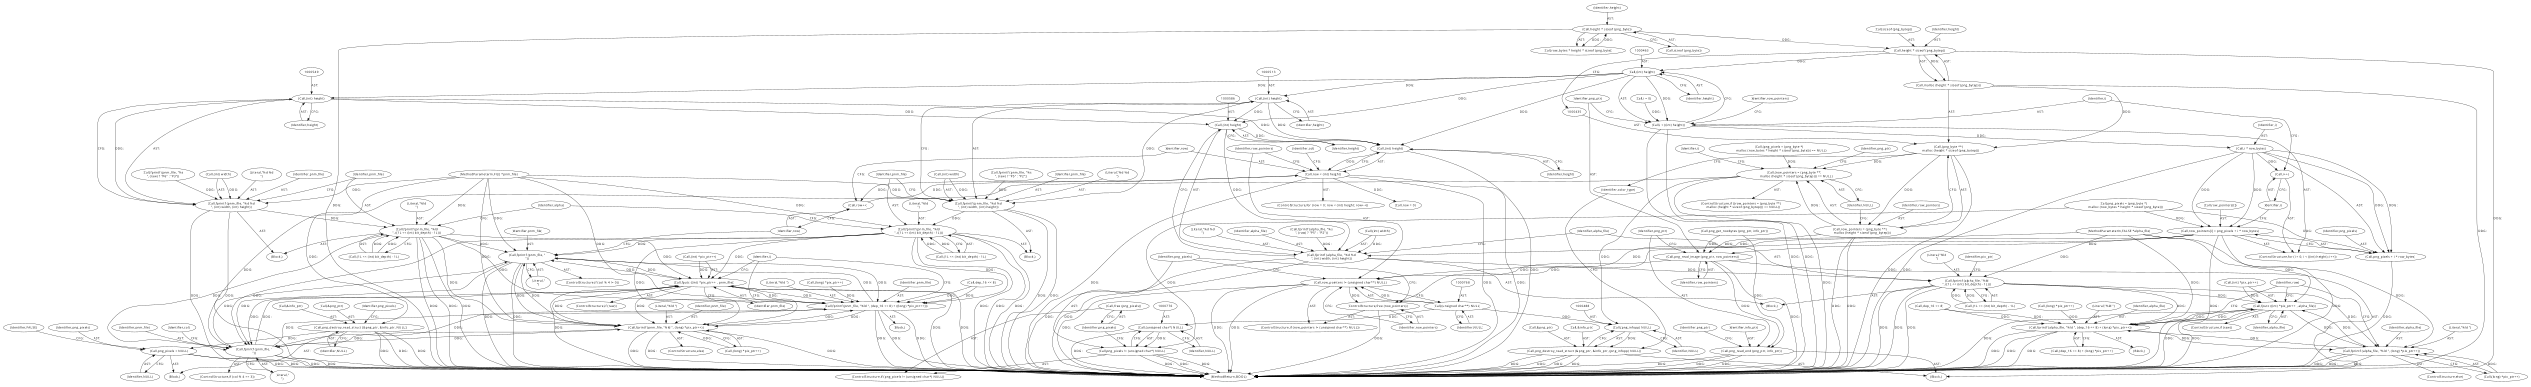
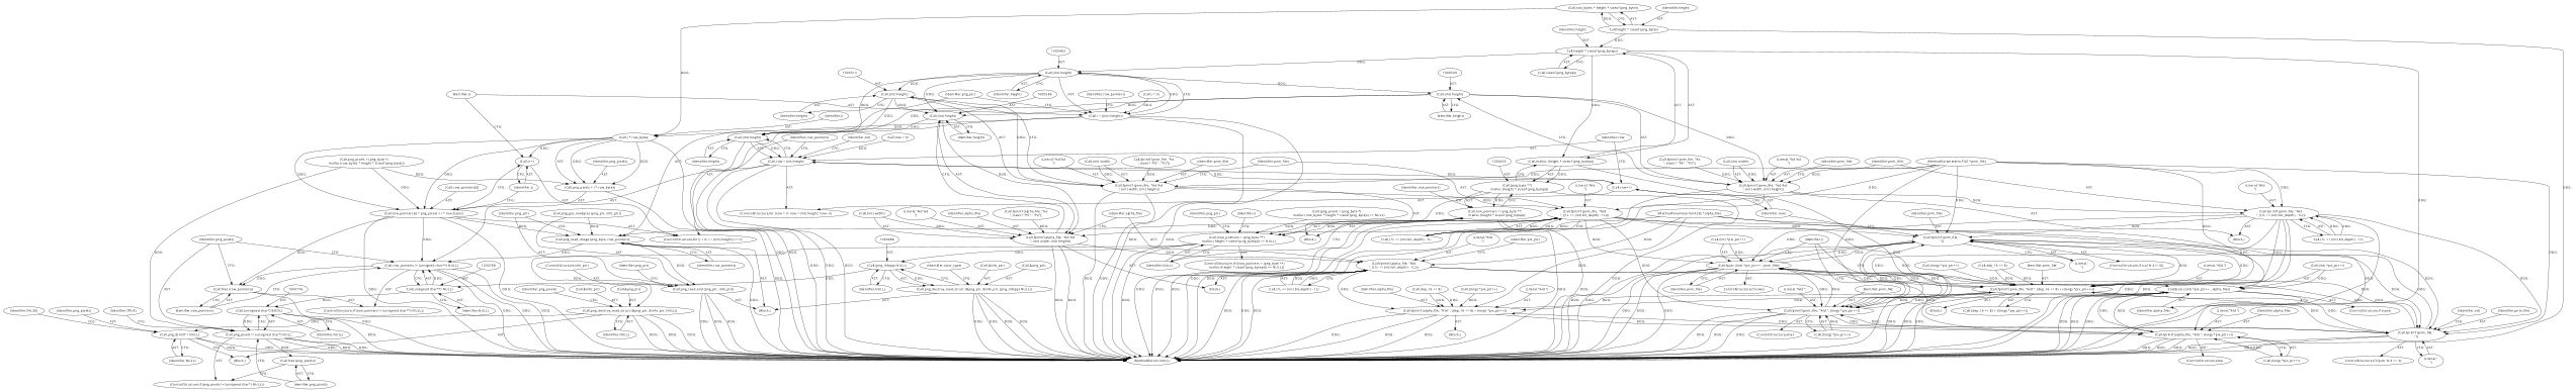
  digraph {
    fontname="Open Sans"
    node [fontname="Open Sans"]
    edge [fontname="Open Sans"]
    n1 [label="(Call,height * sizeof (png_bytep))"]
    n2 [label="(Call,malloc (height * sizeof (png_bytep)))"]
    n3 [label="(Call,(int) height)"]
    n4 [label="(Call,sizeof (png_bytep))"]
-   n5 [label="(MethodReturn,BOOL)"]
+   n5 [label="(MethodReturn,NULL)"]
    n6 [label="(Call,(png_byte **)\n     malloc (height * sizeof (png_bytep)))"]
    n7 [label="(Call,i < ((int) height))"]
    n8 [label="(Call,(int) height)"]
    n9 [label="(Call,(int) height)"]
    n10 [label="(Call,(int) height)"]
    n11 [label="(Call,(int) height)"]
    n12 [label="(Identifier,height)"]
    n13 [label="(Call,height * sizeof (png_byte))"]
-   n14 [label="(Call,sizeof (png_byte))"]
    n15 [label="(Call,row_bytes * height * sizeof (png_byte))"]
    n16 [label="(Call,i * row_bytes)"]
    n17 [label="(Call,(row_pointers = (png_byte **)\n     malloc (height * sizeof (png_bytep))) == NULL)"]
    n18 [label="(Call,row_pointers = (png_byte **)\n     malloc (height * sizeof (png_bytep)))"]
    n19 [label="(Call,png_destroy_read_struct (&png_ptr, &info_ptr, NULL))"]
    n20 [label="(Call,(png_infopp) NULL)"]
    n21 [label="(ControlStructure,if ((row_pointers = (png_byte **)\n     malloc (height * sizeof (png_bytep))) == NULL))"]
    n22 [label="(Identifier,NULL)"]
-   n23 [label="(Call,png_read_image (png_ptr, row_pointers))"]
-   n24 [label="(Call,png_pixels = NULL)"]
+   n23 [label="(Call,png_read_image (png_byte, row_pointers))"]
+   n24 [label="(Call,png_fprintf = NULL)"]
    n25 [label="(Identifier,NULL)"]
    n26 [label="(Block,)"]
    n27 [label="(Call,png_destroy_read_struct (&png_ptr, &info_ptr, (png_infopp) NULL))"]
    n28 [label="(Call,(unsigned char**) NULL)"]
    n29 [label="(Identifier,NULL)"]
    n30 [label="(Identifier,NULL)"]
    n31 [label="(Block,)"]
    n32 [label="(Call,row_pointers != (unsigned char**) NULL)"]
-   n33 [label="(Call,(unsigned char*) NULL)"]
+   n33 [label="(Call,(unsigned char*) BOOL)"]
    n34 [label="(Identifier,NULL)"]
-   n35 [label="(ControlStructure,free (row_pointers))"]
+   n35 [label="(Call,free (row_pointers))"]
    n36 [label="(ControlStructure,if (row_pointers != (unsigned char**) NULL))"]
    n37 [label="(Call,png_pixels != (unsigned char*) NULL)"]
    n38 [label="(Identifier,NULL)"]
    n39 [label="(Identifier,row_pointers)"]
    n40 [label="(Call,free (png_pixels))"]
    n41 [label="(ControlStructure,if (png_pixels != (unsigned char*) NULL))"]
    n42 [label="(Identifier,png_pixels)"]
    n43 [label="(Call,png_read_end (png_ptr, info_ptr))"]
    n44 [label="(Identifier,row_pointers)"]
-   n45 [label="(Identifier,info_ptr)"]
+   n45 [label="(ControlStructure,info_ptr)"]
    n46 [label="(ControlStructure,for (i = 0; i < ((int) height); i++))"]
    n47 [label="(Call,fprintf (pnm_file, \"%d %d\n\", (int) width, (int) height))"]
    n48 [label="(Identifier,height)"]
    n49 [label="(Call,fprintf (alpha_file, \"%d %d\n\", (int) width, (int) height))"]
    n50 [label="(Identifier,height)"]
    n51 [label="(Call,row < (int) height)"]
    n52 [label="(Identifier,height)"]
    n53 [label="(Call,fprintf (pnm_file, \"%d %d\n\", (int) width, (int) height))"]
    n54 [label="(Identifier,height)"]
    n55 [label="(Call,i++)"]
    n56 [label="(Call,row_pointers[i] = png_pixels + i * row_bytes)"]
    n57 [label="(Call,png_pixels + i * row_bytes)"]
    n58 [label="(Identifier,i)"]
    n59 [label="(Call,fprintf (pnm_file, \"%ld\n\", ((1L << (int) bit_depth) - 1L)))"]
    n60 [label="(Block,)"]
    n61 [label="(Call,fputc ((int) *pix_ptr++ , pnm_file))"]
    n62 [label="(Call,fprintf (pnm_file, \"%ld \", (dep_16 << 8) + ((long) *pix_ptr++)))"]
    n63 [label="(Call,fprintf (pnm_file, \"%ld \", (long) *pix_ptr++))"]
    n64 [label="(Call,fprintf (pnm_file, \"\n\"))"]
    n65 [label="(Call,fprintf (pnm_file, \"\n\"))"]
    n66 [label="(Call,(1L << (int) bit_depth) - 1L)"]
    n67 [label="(Identifier,pnm_file)"]
    n68 [label="(ControlStructure,if (raw))"]
    n69 [label="(Block,)"]
+   n70 [label="(Call,(dep_16 << 8) + ((long) *pix_ptr++))"]
    n71 [label="(Call,(long) *pix_ptr++)"]
    n72 [label="(ControlStructure,else)"]
    n73 [label="(Literal,\"\n\")"]
-   n74 [label="(ControlStructure,if (col % 4 == 3))"]
+   n74 [label="(ControlStructure,if (fputc % 4 == 3))"]
    n75 [label="(Literal,\"\n\")"]
    n76 [label="(ControlStructure,if (col % 4 != 0))"]
    n77 [label="(Call,fprintf (alpha_file, \"%ld\n\", ((1L << (int) bit_depth) - 1L)))"]
    n78 [label="(Block,)"]
    n79 [label="(Call,fputc ((int) *pix_ptr++ , alpha_file))"]
    n80 [label="(Call,fprintf (alpha_file, \"%ld \", (dep_16 << 8) + (long) *pix_ptr++))"]
    n81 [label="(Call,fprintf (alpha_file, \"%ld \", (long) *pix_ptr++))"]
    n82 [label="(Call,(1L << (int) bit_depth) - 1L)"]
    n83 [label="(Identifier,alpha_file)"]
    n84 [label="(ControlStructure,if (raw))"]
    n85 [label="(Block,)"]
-   n86 [label="(Call,(dep_16 << 8) + (long) *pix_ptr++)"]
    n87 [label="(ControlStructure,else)"]
    n88 [label="(Call,(long) *pix_ptr++)"]
    n89 [label="(Call,row++)"]
    n90 [label="(ControlStructure,for (row = 0; row < (int) height; row++))"]
    n91 [label="(Identifier,row)"]
    n92 [label="(Call,fprintf (pnm_file, \"%ld\n\", ((1L << (int) bit_depth) - 1L)))"]
    n93 [label="(Block,)"]
    n94 [label="(Call,(1L << (int) bit_depth) - 1L)"]
    n95 [label="(Call,dep_16 << 8)"]
    n96 [label="(Identifier,png_ptr)"]
    n97 [label="(Call,(int) width)"]
    n98 [label="(Identifier,row_pointers)"]
    n99 [label="(Literal,\"%ld \")"]
    n100 [label="(Literal,\"%ld\n\")"]
    n101 [label="(Call,(int) width)"]
    n102 [label="(MethodParameterIn,FILE *pnm_file)"]
    n103 [label="(Identifier,i)"]
    n104 [label="(Call,&info_ptr)"]
    n105 [label="(Literal,\"%ld \")"]
    n106 [label="(Call,&png_ptr)"]
    n107 [label="(Literal,\"%ld\n\")"]
    n108 [label="(Identifier,col)"]
    n109 [label="(Identifier,row_pointers)"]
    n110 [label="(Call,(long) *pix_ptr++)"]
    n111 [label="(Call,(long) *pix_ptr++)"]
    n112 [label="(Identifier,FALSE)"]
    n113 [label="(Identifier,i)"]
    n114 [label="(Call,(int) *pix_ptr++)"]
    n115 [label="(Identifier,row_pointers)"]
    n116 [label="(Identifier,png_pixels)"]
    n117 [label="(Identifier,col)"]
    n118 [label="(Call,&png_ptr)"]
    n119 [label="(Literal,\"%d %d\n\")"]
    n120 [label="(Identifier,png_pixels)"]
    n121 [label="(Identifier,color_type)"]
    n122 [label="(Call,fprintf (pnm_file, \"%s\n\", (raw) ? \"P5\" : \"P2\"))"]
    n123 [label="(Call,fprintf (pnm_file, \"%s\n\", (raw) ? \"P6\" : \"P3\"))"]
    n124 [label="(Literal,\"%ld \")"]
    n125 [label="(Identifier,alpha_file)"]
    n126 [label="(Identifier,alpha_file)"]
    n127 [label="(Identifier,i)"]
    n128 [label="(Identifier,height)"]
    n129 [label="(Call,&info_ptr)"]
    n130 [label="(Identifier,height)"]
    n131 [label="(Identifier,pnm_file)"]
    n132 [label="(Identifier,pnm_file)"]
    n133 [label="(Identifier,alpha_file)"]
    n134 [label="(Call,dep_16 << 8)"]
    n135 [label="(Identifier,pix_ptr)"]
    n136 [label="(Identifier,pnm_file)"]
    n137 [label="(Call,(png_pixels = (png_byte *)\n     malloc (row_bytes * height * sizeof (png_byte))) == NULL)"]
    n138 [label="(Call,i = 0)"]
    n139 [label="(Literal,\"%ld \")"]
    n140 [label="(Identifier,pnm_file)"]
    n141 [label="(Identifier,pnm_file)"]
    n142 [label="(Identifier,alpha_file)"]
    n143 [label="(Call,row_pointers[i])"]
    n144 [label="(Call,(int) *pix_ptr++)"]
    n145 [label="(Identifier,pnm_file)"]
    n146 [label="(Identifier,png_pixels)"]
-   n148 [label="(Identifier,raw)"]
-   n149 [label="(Identifier,alpha)"]
+   n147 [label="(Identifier,TRUE)"]
    n150 [label="(MethodParameterIn,FALSE *alpha_file)"]
    n151 [label="(Call,row = 0)"]
    n152 [label="(Call,(int) width)"]
    n153 [label="(Identifier,png_ptr)"]
    n154 [label="(Literal,\"%ld\n\")"]
    n155 [label="(Identifier,pnm_file)"]
    n156 [label="(Literal,\"%d %d\n\")"]
    n157 [label="(Identifier,row)"]
    n158 [label="(Identifier,png_pixels)"]
    n159 [label="(Identifier,png_ptr)"]
    n160 [label="(Identifier,i)"]
    n161 [label="(Identifier,pnm_file)"]
    n162 [label="(Call,png_get_rowbytes (png_ptr, info_ptr))"]
    n163 [label="(Literal,\"%d %d\n\")"]
    n164 [label="(Identifier,png_ptr)"]
    n165 [label="(Call,fprintf (alpha_file, \"%s\n\", (raw) ? \"P5\" : \"P2\"))"]
    n166 [label="(Call,png_pixels = (png_byte *)\n     malloc (row_bytes * height * sizeof (png_byte)))"]
    1000435
    1000488
    1000768
    1000776
    1000463
    1000513
    1000586
    1000549
    n1 -> n2 [label="AST: "]
    n1 -> n2 [label="DDG: "]
    n1 -> n3 [label="DDG: "]
-   n1 -> 1000435 [label="CFG: "]
+   n1 -> n4 [label="CFG: "]
    n1 -> n5 [label="DDG: "]
    n2 -> n1 [label="AST: "]
    n2 -> n5 [label="DDG: "]
    n2 -> n6 [label="AST: "]
    n2 -> n6 [label="DDG: "]
    n3 -> n7 [label="AST: "]
    n3 -> n7 [label="DDG: "]
    n3 -> n8 [label="DDG: "]
    n3 -> n9 [label="DDG: "]
    n3 -> n10 [label="DDG: "]
    n3 -> n11 [label="DDG: "]
    n3 -> n12 [label="CFG: "]
    n4 -> n1 [label="AST: "]
-   n6 -> n121 [label="CFG: "]
+   n6 -> n2 [label="CFG: "]
    n6 -> n5 [label="DDG: "]
    n6 -> n17 [label="DDG: "]
    n6 -> n18 [label="AST: "]
    n6 -> n18 [label="DDG: "]
    n7 -> n3 [label="CFG: "]
    n7 -> n5 [label="DDG: "]
    n7 -> n5 [label="DDG: "]
    n7 -> n16 [label="DDG: "]
    n7 -> n46 [label="AST: "]
    n8 -> n9 [label="DDG: "]
    n8 -> n10 [label="DDG: "]
    n8 -> n47 [label="AST: "]
    n8 -> n47 [label="DDG: "]
    n8 -> n48 [label="CFG: "]
    n9 -> n10 [label="DDG: "]
    n9 -> n49 [label="AST: "]
    n9 -> n49 [label="DDG: "]
    n9 -> n50 [label="CFG: "]
    n10 -> n5 [label="DDG: "]
    n10 -> n51 [label="AST: "]
    n10 -> n51 [label="DDG: "]
    n10 -> n52 [label="CFG: "]
    n11 -> n9 [label="DDG: "]
    n11 -> n10 [label="DDG: "]
    n11 -> n53 [label="AST: "]
    n11 -> n53 [label="DDG: "]
    n11 -> n54 [label="CFG: "]
    n12 -> n3 [label="AST: "]
    n13 -> n1 [label="DDG: "]
    n13 -> n5 [label="DDG: "]
-   n13 -> n14 [label="CFG: "]
    n13 -> n15 [label="AST: "]
    n13 -> n15 [label="DDG: "]
-   n14 -> n13 [label="AST: "]
-   n15 -> n13 [label="DDG: "]
+   n15 -> n13 [label="CFG: "]
+   n15 -> n16 [label="DDG: "]
    n16 -> n5 [label="DDG: "]
    n16 -> n55 [label="DDG: "]
    n16 -> n56 [label="DDG: "]
    n16 -> n56 [label="DDG: "]
    n16 -> n57 [label="AST: "]
    n16 -> n57 [label="DDG: "]
    n16 -> n57 [label="DDG: "]
    n17 -> n5 [label="DDG: "]
    n17 -> n19 [label="DDG: "]
    n17 -> n20 [label="DDG: "]
    n17 -> n21 [label="AST: "]
    n17 -> n22 [label="CFG: "]
    n18 -> n5 [label="DDG: "]
    n18 -> n5 [label="DDG: "]
    n18 -> n6 [label="CFG: "]
    n18 -> n17 [label="AST: "]
    n18 -> n17 [label="DDG: "]
    n18 -> n23 [label="DDG: "]
    n19 -> n5 [label="DDG: "]
    n19 -> n5 [label="DDG: "]
    n19 -> n5 [label="DDG: "]
    n19 -> n24 [label="DDG: "]
    n19 -> n25 [label="CFG: "]
    n19 -> n26 [label="AST: "]
    n20 -> n27 [label="AST: "]
    n20 -> n27 [label="DDG: "]
-   n28 -> n20 [label="DDG: "]
+   n20 -> n28 [label="DDG: "]
    n20 -> n29 [label="CFG: "]
    n22 -> n17 [label="AST: "]
    n22 -> n18 [label="CFG: "]
    n23 -> n5 [label="DDG: "]
    n23 -> n31 [label="AST: "]
    n23 -> n32 [label="DDG: "]
    n23 -> n43 [label="DDG: "]
    n23 -> n44 [label="CFG: "]
    n24 -> n5 [label="DDG: "]
    n24 -> n5 [label="DDG: "]
    n24 -> n26 [label="AST: "]
    n24 -> n30 [label="CFG: "]
    n25 -> n19 [label="AST: "]
    n27 -> n5 [label="DDG: "]
    n27 -> n5 [label="DDG: "]
    n27 -> n5 [label="DDG: "]
    n27 -> n5 [label="DDG: "]
    n27 -> n20 [label="CFG: "]
    n27 -> n31 [label="AST: "]
    n28 -> n32 [label="AST: "]
    n28 -> n32 [label="DDG: "]
    n28 -> n33 [label="DDG: "]
    n28 -> n34 [label="CFG: "]
    n29 -> n20 [label="AST: "]
    n30 -> n24 [label="AST: "]
    n32 -> n5 [label="DDG: "]
    n32 -> n5 [label="DDG: "]
    n32 -> n5 [label="DDG: "]
    n32 -> n28 [label="CFG: "]
    n32 -> n35 [label="DDG: "]
    n32 -> n36 [label="AST: "]
    n33 -> n5 [label="DDG: "]
    n33 -> n37 [label="AST: "]
    n33 -> n37 [label="DDG: "]
    n33 -> n38 [label="CFG: "]
    n34 -> n28 [label="AST: "]
    n35 -> n5 [label="DDG: "]
    n35 -> n36 [label="AST: "]
    n35 -> n39 [label="CFG: "]
    n37 -> n5 [label="DDG: "]
    n37 -> n5 [label="DDG: "]
    n37 -> n5 [label="DDG: "]
    n37 -> n33 [label="CFG: "]
+   n37 -> n40 [label="DDG: "]
    n37 -> n41 [label="AST: "]
    n38 -> n33 [label="AST: "]
    n39 -> n32 [label="CFG: "]
    n39 -> n35 [label="AST: "]
-   n40 -> n41 [label="AST: "]
+   n40 -> n41 [label="CFG: "]
    n40 -> n42 [label="CFG: "]
    n42 -> n37 [label="CFG: "]
    n42 -> n40 [label="AST: "]
    n43 -> n5 [label="DDG: "]
    n43 -> n5 [label="DDG: "]
    n43 -> n5 [label="DDG: "]
    n43 -> n31 [label="AST: "]
    n44 -> n23 [label="AST: "]
    n45 -> n43 [label="AST: "]
    n47 -> n5 [label="DDG: "]
    n47 -> n5 [label="DDG: "]
    n47 -> n8 [label="CFG: "]
    n47 -> n59 [label="DDG: "]
    n47 -> n60 [label="AST: "]
    n48 -> n8 [label="AST: "]
    n49 -> n5 [label="DDG: "]
    n49 -> n5 [label="DDG: "]
    n49 -> n9 [label="CFG: "]
    n49 -> n77 [label="DDG: "]
    n49 -> n78 [label="AST: "]
    n50 -> n9 [label="AST: "]
    n51 -> n5 [label="DDG: "]
    n51 -> n5 [label="DDG: "]
    n51 -> n5 [label="DDG: "]
    n51 -> n10 [label="CFG: "]
    n51 -> n89 [label="DDG: "]
    n51 -> n90 [label="AST: "]
    n52 -> n10 [label="AST: "]
    n53 -> n5 [label="DDG: "]
    n53 -> n5 [label="DDG: "]
    n53 -> n11 [label="CFG: "]
    n53 -> n92 [label="DDG: "]
    n53 -> n93 [label="AST: "]
    n54 -> n11 [label="AST: "]
    n55 -> n46 [label="AST: "]
    n55 -> n58 [label="CFG: "]
    n56 -> n5 [label="DDG: "]
    n56 -> n5 [label="DDG: "]
    n56 -> n23 [label="DDG: "]
    n56 -> n32 [label="DDG: "]
    n56 -> n35 [label="DDG: "]
    n56 -> n46 [label="AST: "]
-   n56 -> n57 [label="CFG: "]
+   n56 -> n55 [label="CFG: "]
    n57 -> n5 [label="DDG: "]
    n57 -> n56 [label="AST: "]
    n58 -> n55 [label="AST: "]
    n58 -> n56 [label="CFG: "]
    n59 -> n5 [label="DDG: "]
    n59 -> n5 [label="DDG: "]
    n59 -> n5 [label="DDG: "]
    n59 -> n60 [label="AST: "]
    n59 -> n61 [label="DDG: "]
    n59 -> n62 [label="DDG: "]
    n59 -> n63 [label="DDG: "]
    n59 -> n64 [label="DDG: "]
    n59 -> n65 [label="DDG: "]
    n59 -> n66 [label="CFG: "]
    n61 -> n5 [label="DDG: "]
    n61 -> n5 [label="DDG: "]
    n61 -> n5 [label="DDG: "]
    n61 -> n62 [label="DDG: "]
    n61 -> n63 [label="DDG: "]
    n61 -> n64 [label="DDG: "]
    n61 -> n65 [label="DDG: "]
    n61 -> n67 [label="CFG: "]
    n61 -> n68 [label="AST: "]
    n62 -> n5 [label="DDG: "]
    n62 -> n5 [label="DDG: "]
    n62 -> n5 [label="DDG: "]
    n62 -> n61 [label="DDG: "]
    n62 -> n63 [label="DDG: "]
    n62 -> n64 [label="DDG: "]
    n62 -> n65 [label="DDG: "]
    n62 -> n69 [label="AST: "]
+   n62 -> n70 [label="CFG: "]
    n63 -> n5 [label="DDG: "]
    n63 -> n5 [label="DDG: "]
    n63 -> n5 [label="DDG: "]
    n63 -> n61 [label="DDG: "]
    n63 -> n62 [label="DDG: "]
    n63 -> n64 [label="DDG: "]
    n63 -> n65 [label="DDG: "]
    n63 -> n71 [label="CFG: "]
    n63 -> n72 [label="AST: "]
    n64 -> n5 [label="DDG: "]
    n64 -> n5 [label="DDG: "]
    n64 -> n61 [label="DDG: "]
    n64 -> n62 [label="DDG: "]
    n64 -> n63 [label="DDG: "]
    n64 -> n65 [label="DDG: "]
    n64 -> n73 [label="CFG: "]
    n64 -> n74 [label="AST: "]
    n65 -> n5 [label="DDG: "]
    n65 -> n5 [label="DDG: "]
    n65 -> n61 [label="DDG: "]
    n65 -> n62 [label="DDG: "]
    n65 -> n63 [label="DDG: "]
    n65 -> n64 [label="DDG: "]
    n65 -> n75 [label="CFG: "]
    n65 -> n76 [label="AST: "]
    n66 -> n59 [label="AST: "]
    n66 -> n59 [label="DDG: "]
    n66 -> n59 [label="DDG: "]
    n67 -> n61 [label="AST: "]
+   n70 -> n62 [label="AST: "]
    n71 -> n63 [label="AST: "]
    n71 -> n63 [label="DDG: "]
    n73 -> n64 [label="AST: "]
    n75 -> n65 [label="AST: "]
    n77 -> n5 [label="DDG: "]
    n77 -> n5 [label="DDG: "]
    n77 -> n5 [label="DDG: "]
    n77 -> n78 [label="AST: "]
    n77 -> n79 [label="DDG: "]
    n77 -> n80 [label="DDG: "]
    n77 -> n81 [label="DDG: "]
    n77 -> n82 [label="CFG: "]
    n79 -> n5 [label="DDG: "]
    n79 -> n5 [label="DDG: "]
    n79 -> n5 [label="DDG: "]
    n79 -> n80 [label="DDG: "]
    n79 -> n81 [label="DDG: "]
    n79 -> n83 [label="CFG: "]
    n79 -> n84 [label="AST: "]
    n80 -> n5 [label="DDG: "]
    n80 -> n5 [label="DDG: "]
    n80 -> n5 [label="DDG: "]
    n80 -> n79 [label="DDG: "]
    n80 -> n81 [label="DDG: "]
    n80 -> n85 [label="AST: "]
-   n80 -> n86 [label="CFG: "]
    n81 -> n5 [label="DDG: "]
    n81 -> n5 [label="DDG: "]
    n81 -> n5 [label="DDG: "]
    n81 -> n79 [label="DDG: "]
    n81 -> n80 [label="DDG: "]
    n81 -> n87 [label="AST: "]
    n81 -> n88 [label="CFG: "]
    n82 -> n77 [label="AST: "]
    n82 -> n77 [label="DDG: "]
    n82 -> n77 [label="DDG: "]
    n83 -> n79 [label="AST: "]
-   n86 -> n80 [label="AST: "]
    n88 -> n81 [label="AST: "]
    n88 -> n81 [label="DDG: "]
    n89 -> n51 [label="DDG: "]
+   n89 -> n90 [label="AST: "]
    n89 -> n91 [label="CFG: "]
    n91 -> n65 [label="CFG: "]
    n91 -> n89 [label="AST: "]
    n92 -> n5 [label="DDG: "]
    n92 -> n5 [label="DDG: "]
    n92 -> n5 [label="DDG: "]
    n92 -> n61 [label="DDG: "]
    n92 -> n62 [label="DDG: "]
    n92 -> n63 [label="DDG: "]
    n92 -> n64 [label="DDG: "]
    n92 -> n65 [label="DDG: "]
    n92 -> n93 [label="AST: "]
    n92 -> n94 [label="CFG: "]
    n94 -> n92 [label="AST: "]
    n94 -> n92 [label="DDG: "]
    n94 -> n92 [label="DDG: "]
    n95 -> n80 [label="DDG: "]
    n95 -> n80 [label="DDG: "]
    n96 -> n7 [label="CFG: "]
    n96 -> n23 [label="AST: "]
    n97 -> n47 [label="AST: "]
    n97 -> n47 [label="DDG: "]
    n98 -> n7 [label="CFG: "]
    n99 -> n62 [label="AST: "]
    n100 -> n77 [label="AST: "]
    n101 -> n49 [label="AST: "]
    n101 -> n49 [label="DDG: "]
    n102 -> n47 [label="DDG: "]
    n102 -> n53 [label="DDG: "]
    n102 -> n59 [label="DDG: "]
    n102 -> n62 [label="DDG: "]
    n102 -> n63 [label="DDG: "]
    n102 -> n64 [label="DDG: "]
    n102 -> n65 [label="DDG: "]
    n102 -> n92 [label="DDG: "]
    n103 -> n61 [label="CFG: "]
    n103 -> n62 [label="CFG: "]
    n103 -> n63 [label="CFG: "]
    n104 -> n27 [label="AST: "]
    n105 -> n81 [label="AST: "]
    n106 -> n19 [label="AST: "]
    n107 -> n59 [label="AST: "]
    n108 -> n51 [label="CFG: "]
    n109 -> n18 [label="AST: "]
    n110 -> n80 [label="DDG: "]
    n111 -> n62 [label="DDG: "]
    n112 -> n24 [label="CFG: "]
    n113 -> n7 [label="AST: "]
    n113 -> n55 [label="CFG: "]
    n114 -> n61 [label="AST: "]
    n114 -> n61 [label="DDG: "]
    n115 -> n32 [label="AST: "]
    n115 -> n51 [label="CFG: "]
    n116 -> n32 [label="CFG: "]
    n116 -> n35 [label="CFG: "]
    n116 -> n37 [label="AST: "]
    n117 -> n64 [label="CFG: "]
    n118 -> n27 [label="AST: "]
    n119 -> n49 [label="AST: "]
    n120 -> n19 [label="CFG: "]
    n121 -> n27 [label="CFG: "]
    n122 -> n47 [label="DDG: "]
    n123 -> n53 [label="DDG: "]
    n124 -> n63 [label="AST: "]
    n125 -> n81 [label="AST: "]
    n126 -> n49 [label="CFG: "]
    n126 -> n77 [label="AST: "]
    n127 -> n16 [label="AST: "]
    n128 -> n1 [label="AST: "]
    n129 -> n19 [label="AST: "]
    n130 -> n13 [label="AST: "]
    n131 -> n64 [label="AST: "]
    n132 -> n47 [label="AST: "]
    n133 -> n49 [label="AST: "]
    n134 -> n62 [label="DDG: "]
    n134 -> n62 [label="DDG: "]
    n135 -> n77 [label="CFG: "]
    n136 -> n47 [label="CFG: "]
    n136 -> n59 [label="AST: "]
    n137 -> n17 [label="DDG: "]
    n138 -> n7 [label="DDG: "]
    n139 -> n80 [label="AST: "]
    n140 -> n62 [label="AST: "]
    n141 -> n63 [label="AST: "]
    n142 -> n80 [label="AST: "]
    n143 -> n56 [label="AST: "]
    n144 -> n79 [label="AST: "]
    n144 -> n79 [label="DDG: "]
    n145 -> n65 [label="AST: "]
    n146 -> n24 [label="AST: "]
-   n148 -> n79 [label="CFG: "]
-   n148 -> n80 [label="CFG: "]
-   n148 -> n81 [label="CFG: "]
-   n149 -> n59 [label="CFG: "]
-   n149 -> n92 [label="CFG: "]
+   n147 -> n37 [label="CFG: "]
    n150 -> n49 [label="DDG: "]
    n150 -> n77 [label="DDG: "]
    n150 -> n79 [label="DDG: "]
    n150 -> n80 [label="DDG: "]
    n150 -> n81 [label="DDG: "]
-   n51 -> n151 [label="DDG: "]
+   n151 -> n51 [label="DDG: "]
    n152 -> n53 [label="AST: "]
    n152 -> n53 [label="DDG: "]
    n153 -> n23 [label="CFG: "]
    n153 -> n43 [label="AST: "]
    n154 -> n92 [label="AST: "]
    n155 -> n53 [label="CFG: "]
    n155 -> n92 [label="AST: "]
    n156 -> n53 [label="AST: "]
    n157 -> n51 [label="AST: "]
    n157 -> n89 [label="CFG: "]
    n158 -> n57 [label="AST: "]
    n159 -> n17 [label="CFG: "]
    n160 -> n17 [label="CFG: "]
    n161 -> n53 [label="AST: "]
    n162 -> n23 [label="DDG: "]
-   n162 -> n43 [label="DDG: "]
+   n162 -> n43 [label="AST: "]
    n163 -> n47 [label="AST: "]
    n164 -> n43 [label="CFG: "]
    n165 -> n49 [label="DDG: "]
    n166 -> n37 [label="DDG: "]
    n166 -> n56 [label="DDG: "]
    n166 -> n57 [label="DDG: "]
    1000435 -> n6 [label="AST: "]
    1000488 -> n20 [label="AST: "]
    1000768 -> n28 [label="AST: "]
    1000776 -> n33 [label="AST: "]
    1000463 -> n3 [label="AST: "]
    1000513 -> n8 [label="AST: "]
    1000586 -> n9 [label="AST: "]
    1000549 -> n11 [label="AST: "]
  }
